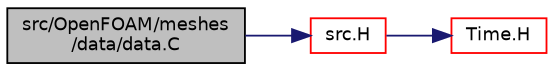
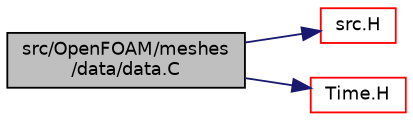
  digraph {
    rankdir=LR
    node [color=red fontname=Helvetica fontsize=10 shape=record]
    edge [color=midnightblue fontname=Helvetica fontsize=10 labelfontname=Helvetica labelfontsize=10 style=solid]
    n1 [color=black fillcolor=grey75 fontcolor=black height=0.2 label="src/OpenFOAM/meshes\l/data/data.C" style=filled width=0.4]
    n2 [height=0.2 label="src.H" width=0.4]
    n3 [height=0.2 label="Time.H" width=0.4]
    n1 -> n2
-   n2 -> n3
+   n1 -> n3
  }
